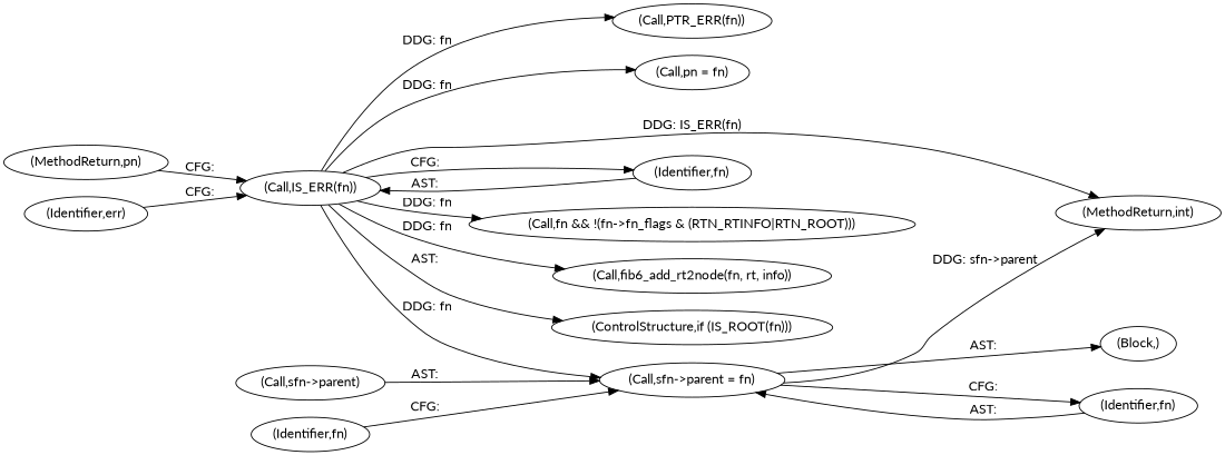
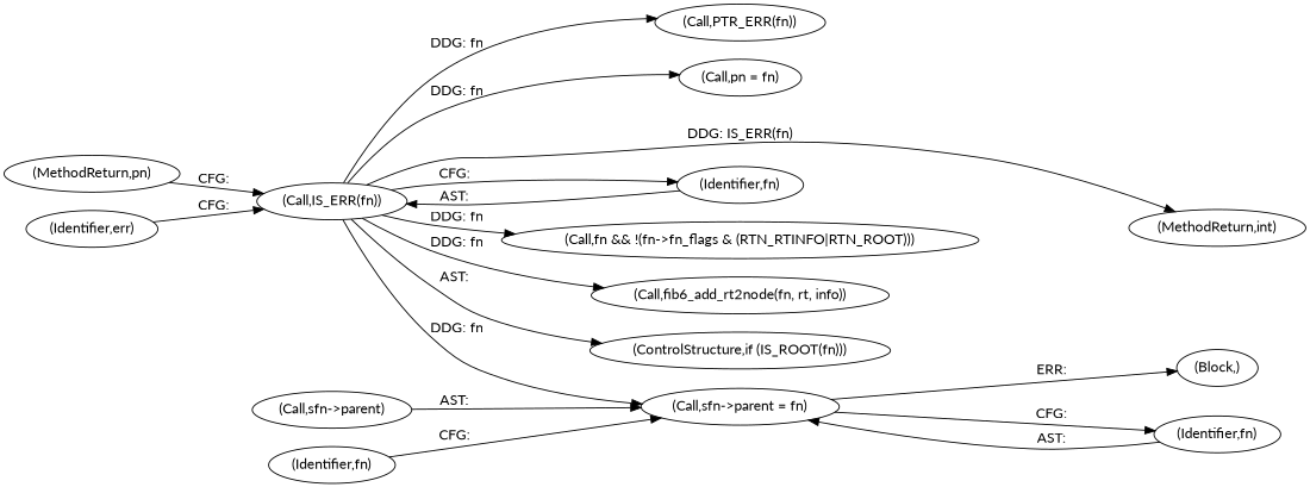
  digraph {
    fontname=Lato
    rankdir=LR
    node [fontname=Lato]
    edge [fontname=Lato]
    n1 [label="(Call,sfn->parent = fn)"]
    n2 [label="(MethodReturn,int)"]
    n3 [label="(Block,)"]
    n4 [label="(Identifier,fn)"]
    n5 [label="(Call,IS_ERR(fn))"]
    n6 [label="(Identifier,fn)"]
    n7 [label="(Call,fn && !(fn->fn_flags & (RTN_RTINFO|RTN_ROOT)))"]
    n8 [label="(Call,fib6_add_rt2node(fn, rt, info))"]
    n9 [label="(ControlStructure,if (IS_ROOT(fn)))"]
    n10 [label="(Call,PTR_ERR(fn))"]
    n11 [label="(Call,pn = fn)"]
    n12 [label="(MethodReturn,pn)"]
    n13 [label="(Call,sfn->parent)"]
    n14 [label="(Identifier,err)"]
    n15 [label="(Identifier,fn)"]
-   n1 -> n2 [label="DDG: sfn->parent"]
-   n1 -> n3 [label="AST: "]
+   n1 -> n3 [label="ERR: "]
    n1 -> n4 [label="CFG: "]
    n4 -> n1 [label="AST: "]
    n5 -> n1 [label="DDG: fn"]
    n5 -> n2 [label="DDG: IS_ERR(fn)"]
    n5 -> n6 [label="CFG: "]
    n5 -> n7 [label="DDG: fn"]
    n5 -> n8 [label="DDG: fn"]
    n5 -> n9 [label="AST: "]
    n5 -> n10 [label="DDG: fn"]
    n5 -> n11 [label="DDG: fn"]
    n6 -> n5 [label="AST: "]
    n12 -> n5 [label="CFG: "]
    n13 -> n1 [label="AST: "]
    n14 -> n5 [label="CFG: "]
    n15 -> n1 [label="CFG: "]
  }
